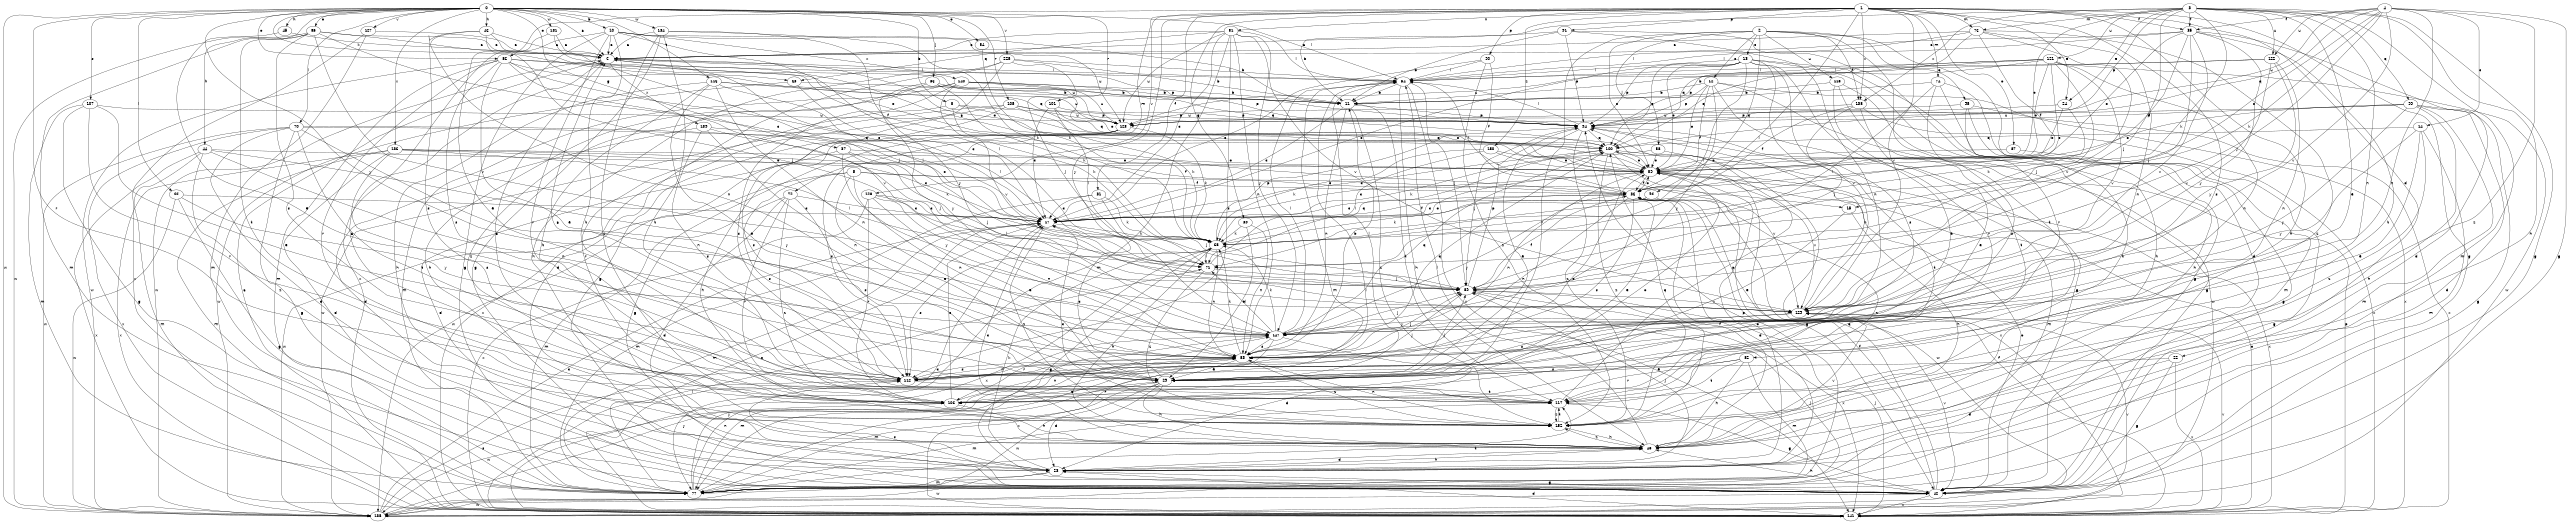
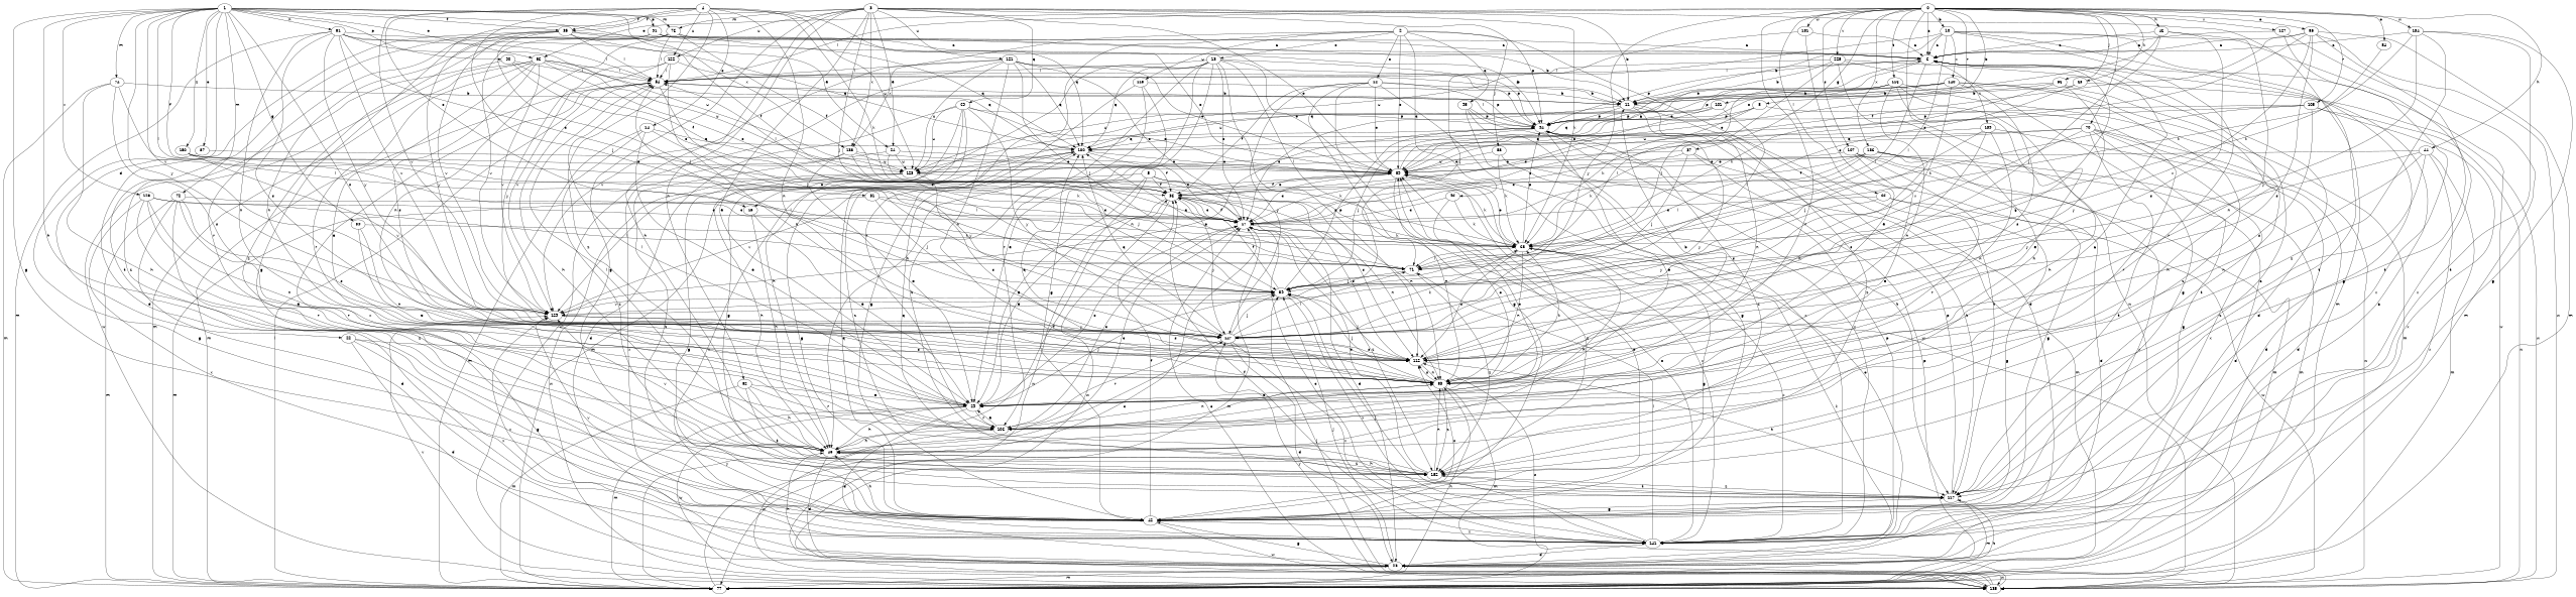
  strict digraph {
    fontname="DejaVu Sans"
    node [fontname="DejaVu Sans"]
    edge [fontname="DejaVu Sans"]
    0
    6
    8
    10
    37
    44
-   45
    46
    54
    56
    63
    66
    70
    84
    85
    86
    101
    105
    106
    107
    116
    n22 [label=225]
    127
    131
    134
    135
    136
    147
    71
    89
    94
    139
    65
    42
    117
    11
    123
    140
    141
    23
    59
    77
    83
    152
    29
    112
    48
    17
    100
    129
    36
    1
    22
    24
    31
    35
    39
    72
    74
    76
    81
    87
    90
    91
    128
    138
    150
    2
    12
    13
    58
    95
    96
    118
    3
    82
-   99
+   99 [label=69]
    121
    122
    4
    14
    15
    5
    0 -> 6 [label=a]
    0 -> 8 [label=b]
    0 -> 10 [label=b]
    0 -> 37 [label=g]
    0 -> 44 [label=h]
-   0 -> 45 [label=h]
    0 -> 46 [label=h]
    0 -> 54 [label=i]
    0 -> 56 [label=j]
    0 -> 63 [label=k]
    0 -> 66 [label=l]
    0 -> 70 [label=l]
    0 -> 84 [label=o]
    0 -> 85 [label=o]
    0 -> 86 [label=o]
    0 -> 101 [label=r]
    0 -> 105 [label=r]
    0 -> 106 [label=r]
    0 -> 107 [label=s]
    0 -> 116 [label=t]
    0 -> n22 [label=v]
    0 -> 127 [label=v]
    0 -> 131 [label=w]
    0 -> 134 [label=w]
    0 -> 135 [label=w]
    0 -> 136 [label=x]
    0 -> 147 [label=y]
    6 -> 54 [label=i]
    6 -> 135 [label=w]
    6 -> 71 [label=l]
    6 -> 89 [label=o]
    6 -> 94 [label=p]
    6 -> 139 [label=x]
    8 -> 106 [label=r]
    8 -> 89 [label=o]
    8 -> 94 [label=p]
    8 -> 65 [label=k]
    10 -> 6 [label=a]
    10 -> 106 [label=r]
    10 -> 71 [label=l]
    10 -> 42 [label=g]
    10 -> 117 [label=t]
    10 -> 11 [label=b]
    10 -> 123 [label=u]
    10 -> 140 [label=x]
    10 -> 141 [label=x]
    37 -> 147 [label=y]
    37 -> 89 [label=o]
    37 -> 65 [label=k]
    37 -> 23 [label=d]
    37 -> 59 [label=j]
    44 -> 147 [label=y]
    44 -> 89 [label=o]
    44 -> 141 [label=x]
    44 -> 77 [label=m]
    44 -> 83 [label=n]
    44 -> 152 [label=z]
-   45 -> 6 [label=a]
-   45 -> 29 [label=e]
    46 -> 6 [label=a]
    46 -> 89 [label=o]
    46 -> 59 [label=j]
    46 -> 83 [label=n]
    46 -> 112 [label=s]
    54 -> 11 [label=b]
    54 -> 141 [label=x]
    54 -> 59 [label=j]
    54 -> 77 [label=m]
    54 -> 48 [label=h]
    56 -> 147 [label=y]
    56 -> 89 [label=o]
    56 -> 65 [label=k]
    56 -> 11 [label=b]
    56 -> 48 [label=h]
    63 -> 135 [label=w]
    63 -> 11 [label=b]
    63 -> 17 [label=c]
    66 -> 135 [label=w]
    66 -> 147 [label=y]
    66 -> 42 [label=g]
    66 -> 17 [label=c]
    70 -> 135 [label=w]
    70 -> 42 [label=g]
    70 -> 117 [label=t]
    70 -> 141 [label=x]
    70 -> 23 [label=d]
    70 -> 83 [label=n]
    70 -> 17 [label=c]
    70 -> 100 [label=q]
    84 -> 65 [label=k]
    85 -> 6 [label=a]
    85 -> 135 [label=w]
    85 -> 117 [label=t]
    85 -> 77 [label=m]
    85 -> 112 [label=s]
    85 -> 17 [label=c]
    85 -> 129 [label=v]
    85 -> 36 [label=f]
    86 -> 54 [label=i]
    86 -> 106 [label=r]
    86 -> 135 [label=w]
    86 -> 123 [label=u]
    86 -> 77 [label=m]
    86 -> 29 [label=e]
    86 -> 112 [label=s]
    86 -> 17 [label=c]
    86 -> 100 [label=q]
    86 -> 129 [label=v]
    101 -> 71 [label=l]
    101 -> 94 [label=p]
    101 -> 17 [label=c]
    101 -> 100 [label=q]
    105 -> 135 [label=w]
    105 -> 94 [label=p]
    105 -> 65 [label=k]
    105 -> 123 [label=u]
    105 -> 141 [label=x]
    105 -> 112 [label=s]
    106 -> 6 [label=a]
    106 -> 135 [label=w]
    106 -> 89 [label=o]
    106 -> 83 [label=n]
    106 -> 29 [label=e]
    106 -> 48 [label=h]
    106 -> 17 [label=c]
    107 -> 106 [label=r]
    107 -> 42 [label=g]
    107 -> 123 [label=u]
    107 -> 77 [label=m]
    107 -> 29 [label=e]
    116 -> 71 [label=l]
    116 -> 117 [label=t]
    116 -> 11 [label=b]
    116 -> 123 [label=u]
    116 -> 83 [label=n]
    116 -> 29 [label=e]
    116 -> 48 [label=h]
    n22 -> 54 [label=i]
    n22 -> 42 [label=g]
    n22 -> 11 [label=b]
    n22 -> 23 [label=d]
    n22 -> 59 [label=j]
    n22 -> 48 [label=h]
    127 -> 6 [label=a]
    127 -> 141 [label=x]
    127 -> 77 [label=m]
    131 -> 6 [label=a]
    131 -> 59 [label=j]
    131 -> 29 [label=e]
    134 -> 6 [label=a]
    134 -> 147 [label=y]
    134 -> 65 [label=k]
    134 -> 42 [label=g]
    134 -> 117 [label=t]
    134 -> 152 [label=z]
    135 -> 147 [label=y]
    135 -> 59 [label=j]
    135 -> 112 [label=s]
    135 -> 17 [label=c]
    135 -> 129 [label=v]
    136 -> 71 [label=l]
    136 -> 89 [label=o]
    136 -> 141 [label=x]
    136 -> 23 [label=d]
    136 -> 77 [label=m]
    136 -> 112 [label=s]
    136 -> 17 [label=c]
    136 -> 36 [label=f]
    147 -> 54 [label=i]
    147 -> 106 [label=r]
    147 -> 71 [label=l]
    147 -> 65 [label=k]
    147 -> 141 [label=x]
    147 -> 23 [label=d]
    147 -> 59 [label=j]
-   147 -> 83 [label=s]
+   147 -> 112 [label=s]
    147 -> 100 [label=q]
    71 -> 59 [label=j]
    71 -> 152 [label=z]
    71 -> 100 [label=q]
    89 -> 6 [label=a]
    89 -> 141 [label=x]
    89 -> 83 [label=n]
    89 -> 17 [label=c]
    89 -> 129 [label=v]
    89 -> 36 [label=f]
    94 -> 54 [label=i]
    94 -> 117 [label=t]
    94 -> 59 [label=j]
    94 -> 152 [label=z]
    94 -> 29 [label=e]
    94 -> 100 [label=q]
    139 -> 23 [label=d]
    139 -> 59 [label=j]
    139 -> 83 [label=n]
    139 -> 112 [label=s]
    139 -> 100 [label=q]
    65 -> 71 [label=l]
    65 -> 89 [label=o]
    65 -> 94 [label=p]
    65 -> 42 [label=g]
    65 -> 141 [label=x]
    65 -> 83 [label=n]
    65 -> 112 [label=s]
    65 -> 48 [label=h]
    42 -> 135 [label=w]
    42 -> 89 [label=o]
    42 -> 141 [label=x]
    42 -> 112 [label=s]
    42 -> 48 [label=h]
    42 -> 100 [label=q]
    42 -> 129 [label=v]
    42 -> 36 [label=f]
    117 -> 6 [label=a]
    117 -> 94 [label=p]
    117 -> 42 [label=g]
    117 -> 77 [label=m]
    117 -> 152 [label=z]
    11 -> 94 [label=p]
    11 -> 117 [label=t]
    11 -> 83 [label=n]
    11 -> 152 [label=z]
    11 -> 17 [label=c]
    123 -> 135 [label=w]
    123 -> 65 [label=k]
    123 -> 42 [label=g]
    123 -> 112 [label=s]
    123 -> 48 [label=h]
    140 -> 94 [label=p]
    140 -> 11 [label=b]
    140 -> 123 [label=u]
    140 -> 77 [label=m]
    140 -> 152 [label=z]
    140 -> 112 [label=s]
    140 -> 100 [label=q]
    140 -> 129 [label=v]
    141 -> 6 [label=a]
    141 -> 71 [label=l]
    141 -> 89 [label=o]
    141 -> 94 [label=p]
    141 -> 23 [label=d]
    141 -> 59 [label=j]
    141 -> 17 [label=c]
    141 -> 129 [label=v]
    141 -> 36 [label=f]
    23 -> 135 [label=w]
    23 -> 89 [label=o]
    23 -> 65 [label=k]
    23 -> 42 [label=g]
    23 -> 59 [label=j]
    23 -> 77 [label=m]
    23 -> 48 [label=h]
    59 -> 94 [label=p]
    59 -> 141 [label=x]
    59 -> 129 [label=v]
    59 -> 36 [label=f]
    77 -> 54 [label=i]
    77 -> 147 [label=y]
    77 -> 94 [label=p]
    77 -> 117 [label=t]
    77 -> 83 [label=n]
    77 -> 17 [label=c]
    83 -> 65 [label=k]
    83 -> 11 [label=b]
    83 -> 59 [label=j]
    83 -> 77 [label=m]
    83 -> 152 [label=z]
    83 -> 29 [label=e]
    83 -> 112 [label=s]
    83 -> 100 [label=q]
    152 -> 117 [label=t]
    152 -> 83 [label=n]
    152 -> 48 [label=h]
    152 -> 17 [label=c]
    152 -> 100 [label=q]
    29 -> 54 [label=i]
    29 -> 106 [label=r]
    29 -> 135 [label=w]
    29 -> 89 [label=o]
    29 -> 23 [label=d]
    29 -> 59 [label=j]
    29 -> 77 [label=m]
    29 -> 48 [label=h]
    29 -> 17 [label=c]
    112 -> 6 [label=a]
    112 -> 117 [label=t]
    112 -> 59 [label=j]
    112 -> 83 [label=n]
    48 -> 54 [label=i]
    48 -> 23 [label=d]
    48 -> 152 [label=z]
    48 -> 17 [label=c]
    48 -> 129 [label=v]
    48 -> 36 [label=f]
    17 -> 65 [label=k]
    17 -> 77 [label=m]
    17 -> 152 [label=z]
    17 -> 36 [label=f]
    100 -> 89 [label=o]
    100 -> 42 [label=g]
    100 -> 141 [label=x]
    100 -> 152 [label=z]
    100 -> 17 [label=c]
    129 -> 147 [label=y]
-   129 -> 94 [label=n]
+   129 -> 94 [label=p]
    129 -> 112 [label=s]
    36 -> 54 [label=i]
    36 -> 135 [label=w]
    36 -> 147 [label=y]
    36 -> 89 [label=o]
    36 -> 23 [label=d]
    36 -> 83 [label=n]
    36 -> 29 [label=e]
    36 -> 112 [label=s]
    36 -> 17 [label=c]
    1 -> 86 [label=o]
    1 -> 147 [label=y]
    1 -> 71 [label=l]
    1 -> 42 [label=g]
    1 -> 112 [label=s]
    1 -> 48 [label=h]
    1 -> 129 [label=v]
    1 -> 22 [label=d]
    1 -> 24 [label=e]
    1 -> 31 [label=f]
    1 -> 35 [label=f]
    1 -> 39 [label=g]
    1 -> 72 [label=m]
    1 -> 74 [label=m]
    1 -> 76 [label=m]
    1 -> 81 [label=n]
    1 -> 87 [label=o]
    1 -> 90 [label=p]
    1 -> 91 [label=p]
    1 -> 128 [label=v]
    1 -> 138 [label=x]
    1 -> 150 [label=z]
    22 -> 42 [label=g]
    22 -> 141 [label=x]
    22 -> 23 [label=d]
    22 -> 112 [label=s]
    24 -> 89 [label=o]
    24 -> 65 [label=k]
    24 -> 123 [label=u]
-   31 -> 65 [label=k]
+   31 -> 65 [label=n]
    31 -> 59 [label=j]
    31 -> 77 [label=m]
    31 -> 17 [label=c]
    35 -> 6 [label=a]
    35 -> 54 [label=i]
    35 -> 147 [label=y]
    35 -> 89 [label=o]
    35 -> 117 [label=t]
    35 -> 23 [label=d]
    35 -> 59 [label=j]
    35 -> 129 [label=v]
    35 -> 36 [label=f]
    39 -> 65 [label=k]
    39 -> 83 [label=n]
    39 -> 29 [label=e]
    72 -> 106 [label=r]
    72 -> 23 [label=d]
    72 -> 77 [label=m]
    72 -> 152 [label=z]
    72 -> 112 [label=s]
    72 -> 17 [label=c]
    74 -> 71 [label=l]
    74 -> 11 [label=b]
    74 -> 77 [label=m]
    74 -> 112 [label=s]
    74 -> 48 [label=h]
    76 -> 6 [label=a]
    76 -> 54 [label=i]
    76 -> 83 [label=n]
    76 -> 152 [label=z]
    76 -> 100 [label=q]
    76 -> 129 [label=v]
    76 -> 36 [label=f]
    81 -> 6 [label=a]
    81 -> 54 [label=i]
    81 -> 147 [label=y]
    81 -> 123 [label=u]
    81 -> 77 [label=m]
    81 -> 83 [label=n]
    81 -> 112 [label=s]
    81 -> 17 [label=c]
-   81 -> 63 [label=q]
+   81 -> 100 [label=q]
    81 -> 129 [label=v]
    87 -> 89 [label=o]
    87 -> 42 [label=g]
    90 -> 54 [label=i]
    90 -> 152 [label=z]
    90 -> 17 [label=c]
    90 -> 36 [label=f]
    91 -> 6 [label=a]
    91 -> 106 [label=r]
    91 -> 94 [label=p]
    91 -> 11 [label=b]
    91 -> 83 [label=n]
    128 -> 106 [label=r]
    128 -> 71 [label=l]
    128 -> 141 [label=x]
    128 -> 83 [label=n]
    128 -> 29 [label=e]
    128 -> 17 [label=c]
    138 -> 123 [label=u]
    138 -> 141 [label=x]
    138 -> 59 [label=j]
    138 -> 29 [label=e]
    138 -> 36 [label=f]
    150 -> 71 [label=l]
    150 -> 89 [label=o]
    150 -> 65 [label=k]
    150 -> 129 [label=v]
    2 -> 106 [label=r]
    2 -> 89 [label=o]
-   2 -> 117 [label=t]
+   24 -> 117 [label=t]
    2 -> 23 [label=d]
-   2 -> 138 [label=f]
+   2 -> 138 [label=x]
    2 -> 12 [label=c]
    2 -> 13 [label=c]
    2 -> 58 [label=j]
    2 -> 95 [label=q]
    2 -> 96 [label=q]
    2 -> 118 [label=u]
    12 -> 135 [label=w]
    12 -> 147 [label=y]
    12 -> 89 [label=o]
    12 -> 94 [label=p]
    12 -> 42 [label=g]
    12 -> 11 [label=b]
    12 -> 141 [label=x]
    12 -> 36 [label=f]
    13 -> 54 [label=i]
    13 -> 106 [label=r]
    13 -> 71 [label=l]
    13 -> 89 [label=o]
    13 -> 94 [label=p]
    13 -> 42 [label=g]
    13 -> 112 [label=s]
    13 -> 48 [label=h]
    13 -> 17 [label=c]
    13 -> 100 [label=q]
-   13 -> 129 [label=v]
+   13 -> 129 [label=o]
    58 -> 89 [label=o]
    58 -> 65 [label=k]
    58 -> 77 [label=m]
    95 -> 94 [label=p]
    95 -> 42 [label=g]
    95 -> 117 [label=t]
    95 -> 141 [label=x]
    96 -> 65 [label=k]
    96 -> 152 [label=z]
    96 -> 17 [label=c]
    118 -> 42 [label=g]
    118 -> 117 [label=t]
    118 -> 11 [label=b]
    118 -> 29 [label=e]
    3 -> 89 [label=o]
    3 -> 94 [label=p]
    3 -> 65 [label=k]
    3 -> 42 [label=g]
    3 -> 11 [label=b]
    3 -> 59 [label=j]
    3 -> 77 [label=m]
    3 -> 29 [label=e]
    3 -> 48 [label=h]
    3 -> 24 [label=e]
    3 -> 35 [label=f]
    3 -> 76 [label=m]
    3 -> 138 [label=x]
    3 -> 82 [label=n]
    3 -> 99 [label=q]
    3 -> 121 [label=u]
    3 -> 122 [label=u]
    82 -> 106 [label=r]
    82 -> 117 [label=t]
    82 -> 77 [label=m]
    82 -> 29 [label=e]
    82 -> 48 [label=h]
    99 -> 147 [label=y]
    99 -> 89 [label=o]
    99 -> 94 [label=p]
    99 -> 42 [label=g]
    99 -> 123 [label=u]
    99 -> 23 [label=d]
    99 -> 77 [label=m]
    99 -> 48 [label=h]
    121 -> 54 [label=i]
    121 -> 135 [label=w]
    121 -> 89 [label=o]
    121 -> 94 [label=p]
    121 -> 123 [label=u]
    121 -> 59 [label=j]
    121 -> 83 [label=n]
    121 -> 17 [label=c]
    121 -> 100 [label=q]
    121 -> 129 [label=v]
    122 -> 54 [label=i]
    122 -> 147 [label=y]
    122 -> 11 [label=b]
    122 -> 83 [label=n]
    122 -> 129 [label=v]
    4 -> 65 [label=k]
    4 -> 42 [label=g]
    4 -> 123 [label=u]
    4 -> 59 [label=j]
    4 -> 83 [label=n]
    4 -> 152 [label=z]
    4 -> 100 [label=q]
    4 -> 129 [label=v]
    4 -> 35 [label=f]
    4 -> 122 [label=u]
    4 -> 14 [label=c]
    4 -> 15 [label=c]
    14 -> 147 [label=y]
    14 -> 77 [label=m]
    14 -> 152 [label=z]
    14 -> 29 [label=e]
    14 -> 100 [label=q]
    15 -> 29 [label=e]
    15 -> 48 [label=h]
    5 -> 135 [label=w]
    5 -> 83 [label=n]
    5 -> 29 [label=e]
    5 -> 112 [label=s]
    5 -> 36 [label=f]
    5 -> 15 [label=c]
  }
